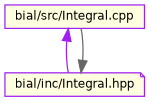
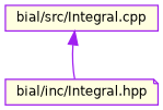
  digraph {
    node [color=purple fillcolor=lightyellow fontname=Helvetica fontsize=10 style=filled]
    edge [dir=back fontname=Helvetica fontsize=10 labelfontname=Helvetica labelfontsize=10 style=solid]
    n1 [fontcolor=black height=0.2 label="bial/src/Integral.cpp" shape=box width=0.4]
    n2 [height=0.2 label="bial/inc/Integral.hpp" shape=note width=0.4]
    n1 -> n2 [color=purple]
-   n2 -> n1 [color=gray40]
  }
